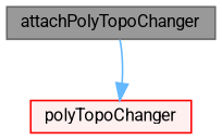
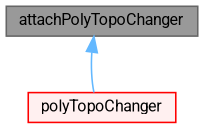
  digraph {
    fontname=Roboto
    node [fontname=Roboto fontsize=10 shape=box style=filled]
    n1 [color=gray40 fillcolor=grey60 fontcolor=black height=0.2 label=attachPolyTopoChanger width=0.4]
    n2 [color=red fillcolor="#FFF0F0" height=0.2 label=polyTopoChanger width=0.4]
-   n2 -> n1 [color=steelblue1 dir=back fontname=Roboto fontsize=10 labelfontname=Helvetica labelfontsize=10 style=solid]
+   n1 -> n2 [color=steelblue1 dir=back fontname=Roboto fontsize=10 labelfontname=Helvetica labelfontsize=10 style=solid]
  }
